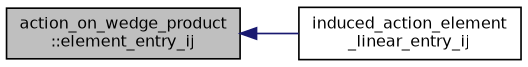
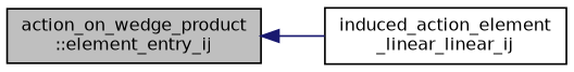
  digraph {
    rankdir=LR
    node [color=black fontname=Helvetica fontsize=10 shape=record style=filled]
    n1 [fillcolor=grey75 fontcolor=black height=0.2 label="action_on_wedge_product\l::element_entry_ij" width=0.4]
-   n2 [fillcolor=white height=0.2 label="induced_action_element\l_linear_entry_ij" width=0.4]
+   n2 [fillcolor=white height=0.2 label="induced_action_element\l_linear_linear_ij" width=0.4]
    n1 -> n2 [color=midnightblue dir=back fontname=Helvetica fontsize=10 labelfontname=Helvetica labelfontsize=10 style=solid]
  }
